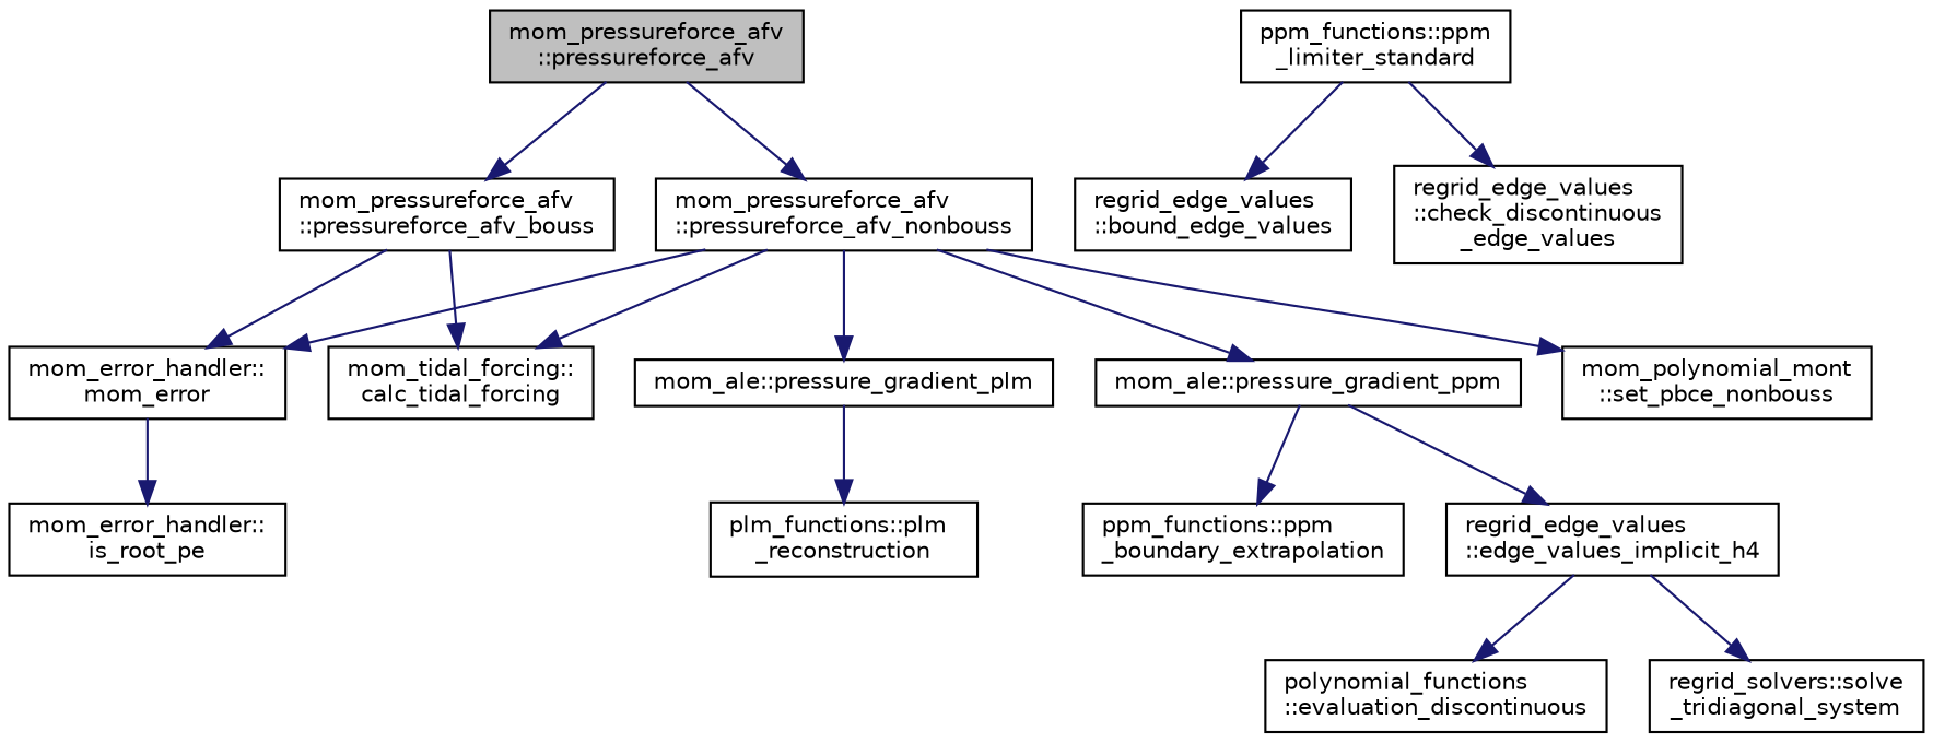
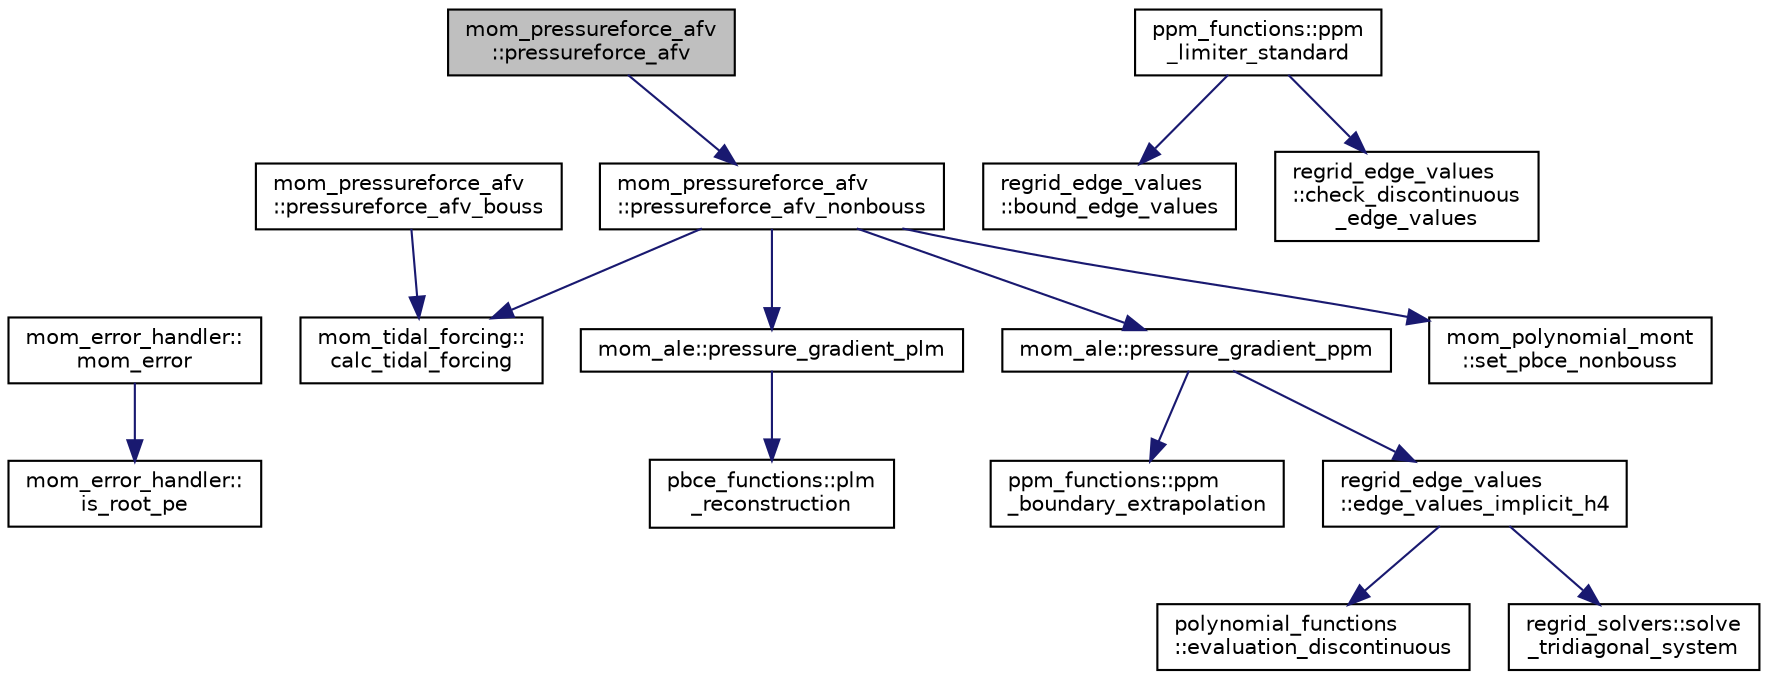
  digraph {
    rankdir=TB
    node [color=black fillcolor=white fontname=Helvetica fontsize=10 shape=record style=filled]
    edge [color=midnightblue fontname=Helvetica fontsize=10 labelfontname=Helvetica labelfontsize=10 style=solid]
    n1 [fillcolor=grey75 fontcolor=black height=0.2 label="mom_pressureforce_afv\l::pressureforce_afv" width=0.4]
    n2 [height=0.2 label="mom_pressureforce_afv\l::pressureforce_afv_bouss" width=0.4]
    n3 [height=0.2 label="mom_pressureforce_afv\l::pressureforce_afv_nonbouss" width=0.4]
    n4 [height=0.2 label="mom_tidal_forcing::\lcalc_tidal_forcing" width=0.4]
    n5 [height=0.2 label="mom_error_handler::\lmom_error" width=0.4]
    n6 [height=0.2 label="mom_ale::pressure_gradient_plm" width=0.4]
    n7 [height=0.2 label="mom_ale::pressure_gradient_ppm" width=0.4]
    n8 [height=0.2 label="mom_polynomial_mont\l::set_pbce_nonbouss" width=0.4]
    n9 [height=0.2 label="mom_error_handler::\lis_root_pe" width=0.4]
-   n10 [height=0.2 label="plm_functions::plm\l_reconstruction" width=0.4]
+   n10 [height=0.2 label="pbce_functions::plm\l_reconstruction" width=0.4]
    n11 [height=0.2 label="regrid_edge_values\l::edge_values_implicit_h4" width=0.4]
    n12 [height=0.2 label="ppm_functions::ppm\l_boundary_extrapolation" width=0.4]
    n13 [height=0.2 label="polynomial_functions\l::evaluation_discontinuous" width=0.4]
    n14 [height=0.2 label="regrid_solvers::solve\l_tridiagonal_system" width=0.4]
    n15 [height=0.2 label="ppm_functions::ppm\l_limiter_standard" width=0.4]
    n16 [height=0.2 label="regrid_edge_values\l::bound_edge_values" width=0.4]
    n17 [height=0.2 label="regrid_edge_values\l::check_discontinuous\l_edge_values" width=0.4]
-   n1 -> n2
    n1 -> n3
    n2 -> n4
-   n2 -> n5
    n3 -> n4
-   n3 -> n5
    n3 -> n6
    n3 -> n7
    n3 -> n8
    n5 -> n9
    n6 -> n10
    n7 -> n11
    n7 -> n12
    n11 -> n13
    n11 -> n14
    n15 -> n16
    n15 -> n17
  }
